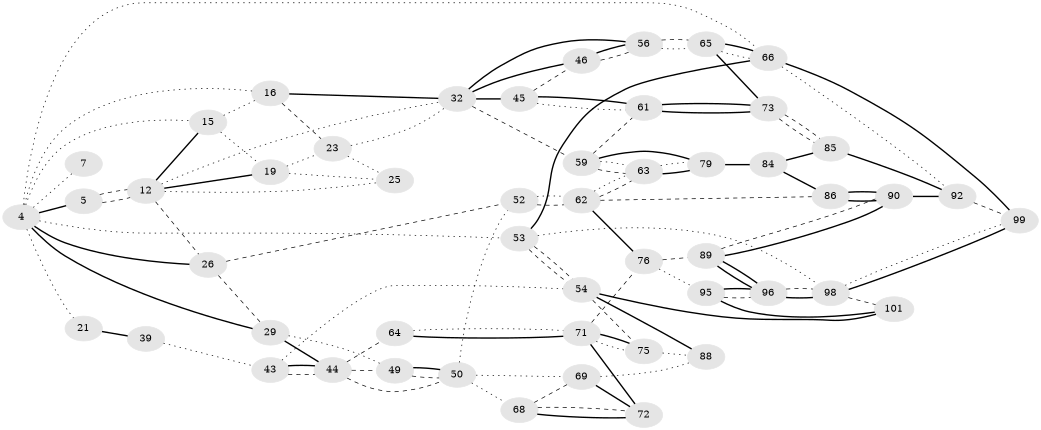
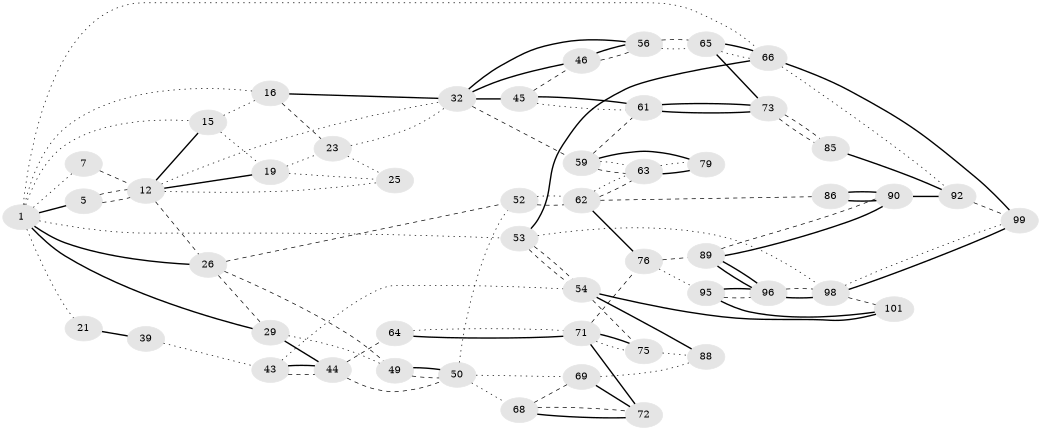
  graph {
    rankdir=LR
    node [color=gray90 style=filled]
    edge [style=bold]
-   1 [super="+2+8" label=4]
+   1 [super="+2+8"]
    5
    7 [super="+10"]
    15 [super="+18"]
    16 [super="+17"]
    21
    26 [super="+27"]
    29 [super="+30+41"]
    53
    66 [super="+67"]
    12 [super="+13"]
    19 [super="+22"]
    32 [super="+36+33"]
    23 [super="+31"]
    39 [super="+40+42"]
    52
    44 [super="+47"]
    49
    54 [super="+100+55"]
    98 [super="+103"]
    92 [super="+93"]
    99
    25
    45
    46
    56
    59 [super="+60"]
    43
    62 [super="+78"]
    50 [super="+58+51"]
    64
    61
    65 [super="+74"]
    63
    79 [super="+80"]
    75
    88
    101 [super="+102"]
    68
    69 [super="+70+81"]
    71
    73
    72
    76 [super="+77+83"]
    86
-   84 [super="+87"]
    85
    89
    95
    90 [super="+91"]
    96
    1 -- 5
    1 -- 7 [style=dotted]
    1 -- 15 [style=dotted]
    1 -- 16 [style=dotted]
    1 -- 21 [style=dotted weight=2]
    1 -- 26
    1 -- 29
    1 -- 53 [style=dotted]
    1 -- 66 [style=dotted]
    5 -- 12 [style=dashed]
    5 -- 12 [style=dashed]
+   7 -- 12 [style=dashed]
    15 -- 16 [style=dotted]
    15 -- 19 [style=dotted]
    16 -- 32
    16 -- 23 [style=dashed]
    21 -- 39
    26 -- 29 [style=dashed]
    26 -- 52 [style=dashed]
    29 -- 44
    29 -- 49 [style=dotted]
    53 -- 66
    53 -- 54 [style=dashed]
    53 -- 54 [style=dashed]
    53 -- 98 [style=dotted]
    66 -- 92 [style=dotted]
    66 -- 99
    12 -- 15
    12 -- 26 [style=dashed]
    12 -- 19
    12 -- 32 [style=dotted]
    12 -- 25 [style=dotted]
    19 -- 23 [style=dotted]
    19 -- 25 [style=dotted]
    32 -- 45
    32 -- 46
    32 -- 56
    32 -- 59 [style=dashed]
    23 -- 32 [style=dotted]
    23 -- 25 [style=dotted]
    39 -- 43 [style=dotted]
    52 -- 62 [style=dashed]
    52 -- 62 [style=dotted]
-   44 -- 49 [style=dashed]
+   26 -- 49 [style=dashed]
    44 -- 50 [style=dashed]
    44 -- 64 [style=dashed weight=2]
    49 -- 50 [style=dashed]
    49 -- 50
    54 -- 75 [style=dashed]
    54 -- 88
    54 -- 101
    98 -- 99
    98 -- 99 [style=dotted]
    98 -- 101 [style=dashed weight=2]
    92 -- 99 [style=dashed]
    45 -- 46 [style=dashed]
    45 -- 61 [style=dotted]
    45 -- 61
    46 -- 56 [style=dashed]
    46 -- 56
    56 -- 65 [style=dotted]
    56 -- 65 [style=dashed]
    59 -- 61 [style=dashed]
    59 -- 63 [style=dashed]
    59 -- 63 [style=dotted]
    59 -- 79
    43 -- 44 [style=dashed]
    43 -- 44
    43 -- 54 [style=dotted]
    62 -- 63 [style=dashed]
    62 -- 63 [style=dotted]
    62 -- 76
    62 -- 86 [style=dashed]
    50 -- 52 [style=dotted]
    50 -- 68 [style=dotted]
    50 -- 69 [style=dotted]
    64 -- 71
    64 -- 71 [style=dotted]
    61 -- 73
    61 -- 73
    65 -- 66 [style=dotted]
    65 -- 66
    65 -- 73
    63 -- 79
    63 -- 79 [style=dotted]
-   79 -- 84 [weight=2]
    75 -- 88 [style=dotted]
    68 -- 69 [style=dashed]
    68 -- 72
    68 -- 72 [style=dashed]
    69 -- 88 [style=dotted]
    69 -- 72
    71 -- 75 [style=dotted]
    71 -- 75
    71 -- 72
    71 -- 76 [style=dashed weight=2]
    73 -- 85 [style=dashed]
    73 -- 85 [style=dashed]
    76 -- 89 [style=dashed]
    76 -- 95 [style=dotted]
    86 -- 90
    86 -- 90
-   84 -- 86
-   84 -- 85
    85 -- 92
    89 -- 90
    89 -- 90 [style=dashed]
    89 -- 96
    89 -- 96
    95 -- 101
    95 -- 96 [style=dashed]
    95 -- 96
    90 -- 92 [weight=2]
    96 -- 98
    96 -- 98 [style=dashed]
  }
